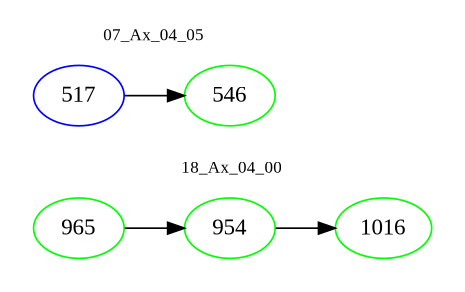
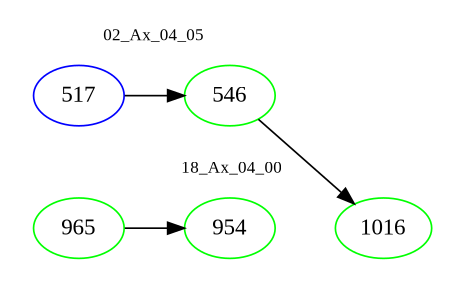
  digraph {
    fontname="Liberation Serif"
    rankdir=LR
    node [color=green fontname="Liberation Serif"]
    edge [color=black fontname="Liberation Serif"]
    n1 [color=blue label=517]
    n2 [label=546]
    n3 [label=965]
    n4 [label=954]
    n5 [label=1016]
    subgraph cluster_1 {
      color=white
      fontsize=10
-     label="07_Ax_04_05"
+     label="02_Ax_04_05"
      n1
      n2
    }
    subgraph cluster_2 {
      color=white
      fontsize=10
      label="18_Ax_04_00"
      n3
      n4
      n5
    }
    n1 -> n2
    n3 -> n4
-   n4 -> n5
+   n2 -> n5
  }
